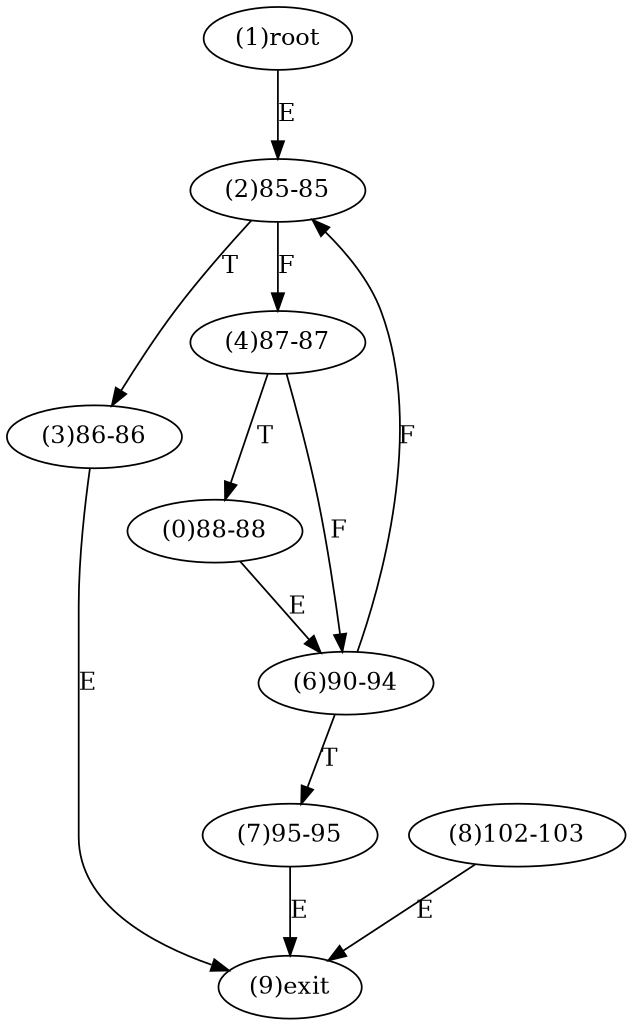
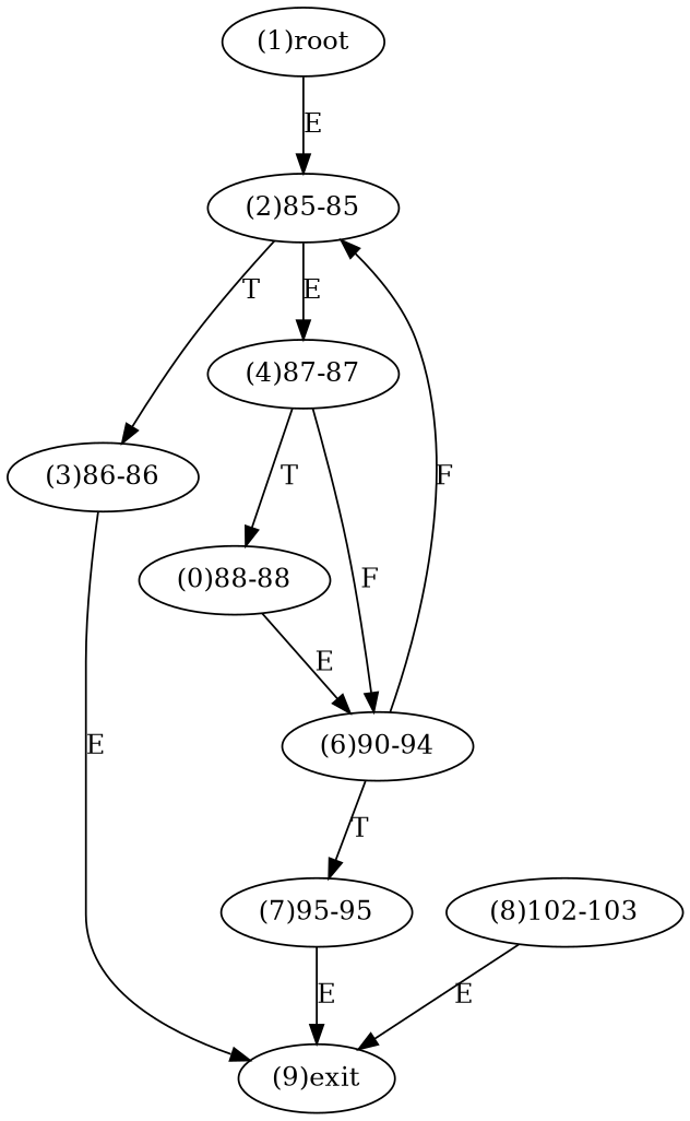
  digraph {
    n1 [label="(1)root"]
    n2 [label="(2)85-85"]
    n3 [label="(3)86-86"]
    n4 [label="(4)87-87"]
    n5 [label="(9)exit"]
    n6 [label="(0)88-88"]
    n7 [label="(6)90-94"]
    n8 [label="(7)95-95"]
    n9 [label="(8)102-103"]
    n1 -> n2 [label=E]
    n2 -> n3 [label=T]
-   n2 -> n4 [label=F]
+   n2 -> n4 [label=E]
    n3 -> n5 [label=E]
    n4 -> n6 [label=T]
    n4 -> n7 [label=F]
    n6 -> n7 [label=E]
    n7 -> n2 [label=F]
    n7 -> n8 [label=T]
    n8 -> n5 [label=E]
    n9 -> n5 [label=E]
  }
